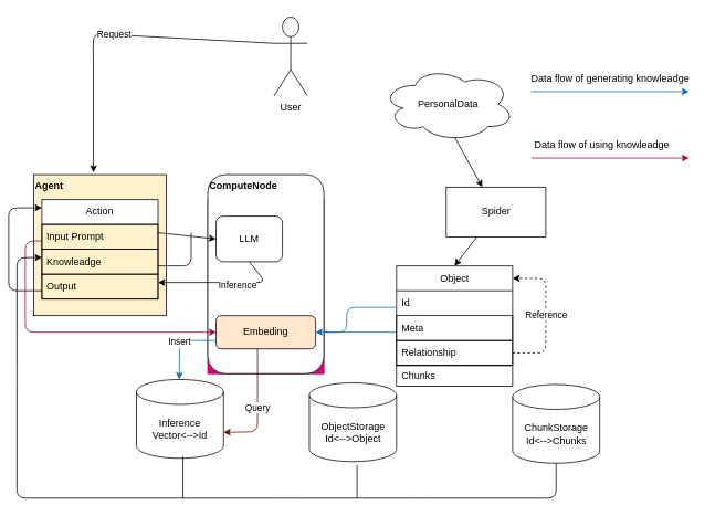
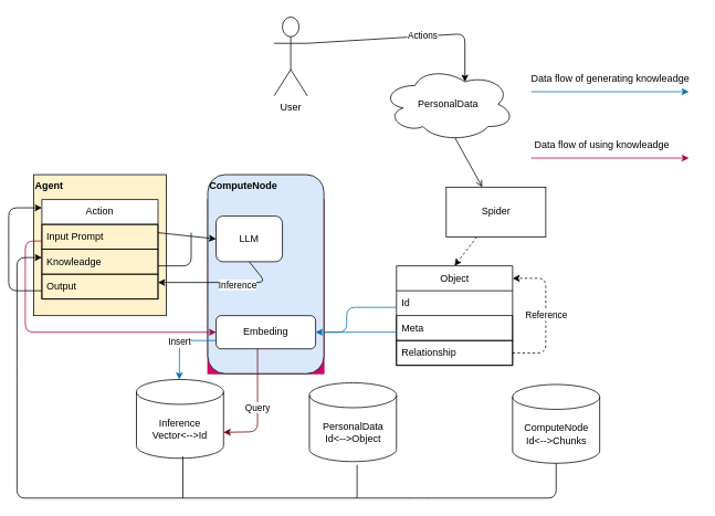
  <mxCell id="0" />
  <mxCell id="1" parent="0" />
  <mxCell id="2" value="Inference&lt;br&gt;Vector&amp;lt;--&amp;gt;Id" style="shape=cylinder3;whiteSpace=wrap;html=1;boundedLbl=1;backgroundOutline=1;size=15;" parent="1" vertex="1"><mxGeometry x="164" y="457" width="105" height="95" as="geometry" /></mxCell>
- <mxCell id="3" value="ObjectStorage&lt;br&gt;Id&amp;lt;--&amp;gt;Object" style="shape=cylinder3;whiteSpace=wrap;html=1;boundedLbl=1;backgroundOutline=1;size=15;" parent="1" vertex="1"><mxGeometry x="372.5" y="461" width="105" height="95" as="geometry" /></mxCell>
- <mxCell id="4" value="ChunkStorage&lt;br&gt;Id&amp;lt;--&amp;gt;Chunks" style="shape=cylinder3;whiteSpace=wrap;html=1;boundedLbl=1;backgroundOutline=1;size=15;" parent="1" vertex="1"><mxGeometry x="617.5" y="463" width="105" height="95" as="geometry" /></mxCell>
- <mxCell id="5" value="" style="edgeStyle=none;html=1;entryX=0.5;entryY=0;entryDx=0;entryDy=0;" parent="1" source="6" target="32" edge="1"><mxGeometry relative="1" as="geometry" /></mxCell>
+ <mxCell id="3" value="PersonalData&lt;br&gt;Id&amp;lt;--&amp;gt;Object" style="shape=cylinder3;whiteSpace=wrap;html=1;boundedLbl=1;backgroundOutline=1;size=15;" parent="1" vertex="1"><mxGeometry x="372.5" y="461" width="105" height="95" as="geometry" /></mxCell>
+ <mxCell id="4" value="ComputeNode&lt;br&gt;Id&amp;lt;--&amp;gt;Chunks" style="shape=cylinder3;whiteSpace=wrap;html=1;boundedLbl=1;backgroundOutline=1;size=15;" parent="1" vertex="1"><mxGeometry x="617.5" y="463" width="105" height="95" as="geometry" /></mxCell>
+ <mxCell id="5" value="" style="edgeStyle=none;html=1;entryX=0.5;entryY=0;entryDx=0;entryDy=0;dashed=1;" parent="1" source="6" target="32" edge="1"><mxGeometry relative="1" as="geometry" /></mxCell>
  <mxCell id="6" value="Spider" style="rounded=0;whiteSpace=wrap;html=1;" parent="1" vertex="1"><mxGeometry x="537.5" y="225" width="120" height="60" as="geometry" /></mxCell>
- <mxCell id="7" value="" style="edgeStyle=none;html=1;exitX=0.55;exitY=0.95;exitDx=0;exitDy=0;exitPerimeter=0;" parent="1" source="8" target="6" edge="1"><mxGeometry relative="1" as="geometry" /></mxCell>
+ <mxCell id="7" value="" style="edgeStyle=none;html=1;exitX=0.55;exitY=0.95;exitDx=0;exitDy=0;exitPerimeter=0;endArrow=open;" parent="1" source="8" target="6" edge="1"><mxGeometry relative="1" as="geometry" /></mxCell>
  <mxCell id="8" value="PersonalData" style="ellipse;shape=cloud;whiteSpace=wrap;html=1;" parent="1" vertex="1"><mxGeometry x="460" y="80" width="160" height="90" as="geometry" /></mxCell>
  <mxCell id="9" value="" style="group;fillColor=#d80073;fontColor=#ffffff;strokeColor=#A50040;" parent="1" vertex="1" connectable="0"><mxGeometry x="250" y="240" width="140" height="210" as="geometry" /></mxCell>
- <mxCell id="10" value="&lt;div style=&quot;&quot;&gt;&lt;span style=&quot;background-color: initial;&quot;&gt;ComputeNode&lt;/span&gt;&lt;/div&gt;" style="rounded=1;whiteSpace=wrap;html=1;strokeColor=default;align=left;verticalAlign=top;fontStyle=1" parent="9" vertex="1"><mxGeometry y="-30" width="140" height="240" as="geometry" /></mxCell>
- <mxCell id="11" value="Embeding" style="rounded=1;whiteSpace=wrap;html=1;strokeColor=default;fillColor=#ffe6cc;" parent="9" vertex="1"><mxGeometry x="10" y="140" width="120" height="40" as="geometry" /></mxCell>
+ <mxCell id="10" value="&lt;div style=&quot;&quot;&gt;&lt;span style=&quot;background-color: initial;&quot;&gt;ComputeNode&lt;/span&gt;&lt;/div&gt;" style="rounded=1;whiteSpace=wrap;html=1;strokeColor=default;align=left;verticalAlign=top;fontStyle=1;fillColor=#dae8fc;" parent="9" vertex="1"><mxGeometry y="-30" width="140" height="240" as="geometry" /></mxCell>
+ <mxCell id="11" value="Embeding" style="rounded=1;whiteSpace=wrap;html=1;strokeColor=default;" parent="9" vertex="1"><mxGeometry x="10" y="140" width="120" height="40" as="geometry" /></mxCell>
  <mxCell id="12" value="LLM" style="rounded=1;whiteSpace=wrap;html=1;strokeColor=default;" parent="9" vertex="1"><mxGeometry x="10" y="20" width="80" height="55" as="geometry" /></mxCell>
  <mxCell id="13" value="Query" style="endArrow=classic;html=1;entryX=1;entryY=0;entryDx=0;entryDy=63.75;entryPerimeter=0;fillColor=#a20025;strokeColor=#6F0000;" parent="9" target="2" edge="1"><mxGeometry width="50" height="50" relative="1" as="geometry"><mxPoint x="60" y="180" as="sourcePoint" /><mxPoint x="110" y="130" as="targetPoint" /><Array as="points"><mxPoint x="60" y="280" /></Array></mxGeometry></mxCell>
  <mxCell id="14" value="Insert" style="edgeStyle=none;html=1;exitX=0;exitY=0.75;exitDx=0;exitDy=0;fillColor=#1ba1e2;strokeColor=#006EAF;" parent="1" source="11" edge="1"><mxGeometry relative="1" as="geometry"><mxPoint x="263" y="340" as="sourcePoint" /><mxPoint x="215.644" y="457" as="targetPoint" /><Array as="points"><mxPoint x="216" y="410" /></Array></mxGeometry></mxCell>
  <mxCell id="15" value="User" style="shape=umlActor;verticalLabelPosition=bottom;verticalAlign=top;html=1;outlineConnect=0;strokeColor=default;" parent="1" vertex="1"><mxGeometry x="330" y="20" width="40" height="95" as="geometry" /></mxCell>
  <mxCell id="16" value="" style="group;fillColor=none;" parent="1" vertex="1" connectable="0"><mxGeometry x="40" y="210" width="160" height="170" as="geometry" /></mxCell>
  <mxCell id="17" value="Agent" style="rounded=0;whiteSpace=wrap;html=1;fontStyle=1;align=left;verticalAlign=top;fillColor=#fff2cc;" parent="16" vertex="1"><mxGeometry width="160" height="170" as="geometry" /></mxCell>
  <mxCell id="18" value="Action" style="swimlane;fontStyle=0;childLayout=stackLayout;horizontal=1;startSize=30;horizontalStack=0;resizeParent=1;resizeParentMax=0;resizeLast=0;collapsible=1;marginBottom=0;whiteSpace=wrap;html=1;strokeColor=default;" parent="16" vertex="1"><mxGeometry x="10" y="30" width="140" height="120" as="geometry" /></mxCell>
  <mxCell id="19" value="" style="endArrow=classic;html=1;entryX=0;entryY=0.5;entryDx=0;entryDy=0;fillColor=#d80073;strokeColor=#A50040;" parent="18" target="11" edge="1"><mxGeometry width="50" height="50" relative="1" as="geometry"><mxPoint y="50" as="sourcePoint" /><mxPoint x="50" as="targetPoint" /><Array as="points"><mxPoint x="-20" y="50" /><mxPoint x="-20" y="160" /></Array></mxGeometry></mxCell>
  <mxCell id="20" value="Input Prompt" style="text;strokeColor=default;fillColor=none;align=left;verticalAlign=middle;spacingLeft=4;spacingRight=4;overflow=hidden;points=[[0,0.5],[1,0.5]];portConstraint=eastwest;rotatable=0;whiteSpace=wrap;html=1;" parent="18" vertex="1"><mxGeometry y="30" width="140" height="30" as="geometry" /></mxCell>
  <mxCell id="21" value="" style="endArrow=classic;html=1;" parent="18" edge="1"><mxGeometry width="50" height="50" relative="1" as="geometry"><mxPoint y="110" as="sourcePoint" /><mxPoint y="10" as="targetPoint" /><Array as="points"><mxPoint x="-40" y="110" /><mxPoint x="-40" y="60" /><mxPoint x="-40" y="10" /></Array></mxGeometry></mxCell>
  <mxCell id="22" value="Knowleadge" style="text;strokeColor=default;fillColor=none;align=left;verticalAlign=middle;spacingLeft=4;spacingRight=4;overflow=hidden;points=[[0,0.5],[1,0.5]];portConstraint=eastwest;rotatable=0;whiteSpace=wrap;html=1;" parent="18" vertex="1"><mxGeometry y="60" width="140" height="30" as="geometry" /></mxCell>
  <mxCell id="23" value="" style="endArrow=classic;html=1;exitX=0.5;exitY=1;exitDx=0;exitDy=0;" parent="18" source="12" edge="1"><mxGeometry width="50" height="50" relative="1" as="geometry"><mxPoint x="90" y="150" as="sourcePoint" /><mxPoint x="140" y="100" as="targetPoint" /><Array as="points"><mxPoint x="270" y="100" /></Array></mxGeometry></mxCell>
  <mxCell id="24" value="Inference" style="edgeLabel;html=1;align=center;verticalAlign=middle;resizable=0;points=[];" parent="23" vertex="1" connectable="0"><mxGeometry x="-0.176" y="2" relative="1" as="geometry"><mxPoint as="offset" /></mxGeometry></mxCell>
  <mxCell id="25" value="Output" style="text;strokeColor=default;fillColor=none;align=left;verticalAlign=middle;spacingLeft=4;spacingRight=4;overflow=hidden;points=[[0,0.5],[1,0.5]];portConstraint=eastwest;rotatable=0;whiteSpace=wrap;html=1;" parent="18" vertex="1"><mxGeometry y="90" width="140" height="30" as="geometry" /></mxCell>
  <mxCell id="26" value="" style="endArrow=classic;html=1;entryX=0;entryY=0.5;entryDx=0;entryDy=0;" parent="16" target="12" edge="1"><mxGeometry width="50" height="50" relative="1" as="geometry"><mxPoint x="150" y="70" as="sourcePoint" /><mxPoint x="200" y="20" as="targetPoint" /></mxGeometry></mxCell>
  <mxCell id="27" value="" style="endArrow=none;html=1;" parent="16" edge="1"><mxGeometry width="50" height="50" relative="1" as="geometry"><mxPoint x="150" y="110" as="sourcePoint" /><mxPoint x="190" y="70" as="targetPoint" /><Array as="points"><mxPoint x="190" y="110" /></Array></mxGeometry></mxCell>
- <mxCell id="30" value="Request" style="endArrow=classic;html=1;entryX=0.451;entryY=-0.016;entryDx=0;entryDy=0;entryPerimeter=0;exitX=0;exitY=0.333;exitDx=0;exitDy=0;exitPerimeter=0;" parent="1" source="15" target="17" edge="1"><mxGeometry width="50" height="50" relative="1" as="geometry"><mxPoint x="290" y="80" as="sourcePoint" /><mxPoint x="120" y="80" as="targetPoint" /><Array as="points"><mxPoint x="112" y="40" /></Array></mxGeometry></mxCell>
+ <mxCell id="28" value="" style="endArrow=classic;html=1;entryX=0.625;entryY=0.2;entryDx=0;entryDy=0;entryPerimeter=0;exitX=1;exitY=0.333;exitDx=0;exitDy=0;exitPerimeter=0;" parent="1" source="15" target="8" edge="1"><mxGeometry width="50" height="50" relative="1" as="geometry"><mxPoint x="390" y="70" as="sourcePoint" /><mxPoint x="440" y="20" as="targetPoint" /><Array as="points"><mxPoint x="560" y="40" /></Array></mxGeometry></mxCell>
+ <mxCell id="29" value="Actions" style="edgeLabel;html=1;align=center;verticalAlign=middle;resizable=0;points=[];" parent="28" vertex="1" connectable="0"><mxGeometry x="0.121" y="1" relative="1" as="geometry"><mxPoint as="offset" /></mxGeometry></mxCell>
  <mxCell id="31" value="" style="group" parent="1" vertex="1" connectable="0"><mxGeometry x="477.5" y="320" width="140" height="145" as="geometry" /></mxCell>
  <mxCell id="32" value="Object" style="swimlane;fontStyle=0;childLayout=stackLayout;horizontal=1;startSize=30;horizontalStack=0;resizeParent=1;resizeParentMax=0;resizeLast=0;collapsible=1;marginBottom=0;whiteSpace=wrap;html=1;" parent="31" vertex="1"><mxGeometry width="140" height="120" as="geometry" /></mxCell>
  <mxCell id="33" value="" style="endArrow=classic;html=1;entryX=1;entryY=0.5;entryDx=0;entryDy=0;fillColor=#1ba1e2;strokeColor=#006EAF;" parent="32" target="11" edge="1"><mxGeometry width="50" height="50" relative="1" as="geometry"><mxPoint y="50" as="sourcePoint" /><mxPoint x="50" as="targetPoint" /><Array as="points"><mxPoint x="-60" y="50" /><mxPoint x="-60" y="80" /></Array></mxGeometry></mxCell>
  <mxCell id="34" value="Id" style="text;strokeColor=none;fillColor=none;align=left;verticalAlign=middle;spacingLeft=4;spacingRight=4;overflow=hidden;points=[[0,0.5],[1,0.5]];portConstraint=eastwest;rotatable=0;whiteSpace=wrap;html=1;" parent="32" vertex="1"><mxGeometry y="30" width="140" height="30" as="geometry" /></mxCell>
  <mxCell id="35" value="Meta" style="text;strokeColor=default;fillColor=none;align=left;verticalAlign=middle;spacingLeft=4;spacingRight=4;overflow=hidden;points=[[0,0.5],[1,0.5]];portConstraint=eastwest;rotatable=0;whiteSpace=wrap;html=1;" parent="32" vertex="1"><mxGeometry y="60" width="140" height="30" as="geometry" /></mxCell>
  <mxCell id="36" value="Relationship" style="text;strokeColor=default;fillColor=none;align=left;verticalAlign=middle;spacingLeft=4;spacingRight=4;overflow=hidden;points=[[0,0.5],[1,0.5]];portConstraint=eastwest;rotatable=0;whiteSpace=wrap;html=1;" parent="32" vertex="1"><mxGeometry y="90" width="140" height="30" as="geometry" /></mxCell>
  <mxCell id="37" value="Reference" style="endArrow=classic;html=1;exitX=1;exitY=0.5;exitDx=0;exitDy=0;entryX=1;entryY=0.125;entryDx=0;entryDy=0;entryPerimeter=0;dashed=1;" parent="32" source="36" target="32" edge="1"><mxGeometry width="50" height="50" relative="1" as="geometry"><mxPoint x="-240" y="175" as="sourcePoint" /><mxPoint x="-150" y="135" as="targetPoint" /><Array as="points"><mxPoint x="180" y="105" /><mxPoint x="180" y="75" /><mxPoint x="180" y="15" /></Array></mxGeometry></mxCell>
- <mxCell id="38" value="Chunks" style="text;strokeColor=default;fillColor=none;align=left;verticalAlign=middle;spacingLeft=4;spacingRight=4;overflow=hidden;points=[[0,0.5],[1,0.5]];portConstraint=eastwest;rotatable=0;whiteSpace=wrap;html=1;" parent="31" vertex="1"><mxGeometry y="120" width="140" height="25" as="geometry" /></mxCell>
  <mxCell id="39" value="" style="endArrow=none;html=1;entryX=0;entryY=0.667;entryDx=0;entryDy=0;entryPerimeter=0;fillColor=#1ba1e2;strokeColor=#006EAF;" parent="1" target="35" edge="1"><mxGeometry width="50" height="50" relative="1" as="geometry"><mxPoint x="390" y="400" as="sourcePoint" /><mxPoint x="480" y="390" as="targetPoint" /></mxGeometry></mxCell>
  <mxCell id="40" value="" style="endArrow=classic;html=1;exitX=0.5;exitY=1;exitDx=0;exitDy=0;exitPerimeter=0;" parent="1" source="4" edge="1"><mxGeometry width="50" height="50" relative="1" as="geometry"><mxPoint x="0" y="360" as="sourcePoint" /><mxPoint x="50" y="310" as="targetPoint" /><Array as="points"><mxPoint x="670" y="600" /><mxPoint x="510" y="600" /><mxPoint x="350" y="600" /><mxPoint x="20" y="600" /><mxPoint x="20" y="450" /><mxPoint x="20" y="310" /></Array></mxGeometry></mxCell>
  <mxCell id="41" value="" style="endArrow=none;html=1;" parent="1" edge="1"><mxGeometry width="50" height="50" relative="1" as="geometry"><mxPoint x="430" y="600" as="sourcePoint" /><mxPoint x="430" y="560" as="targetPoint" /></mxGeometry></mxCell>
  <mxCell id="42" value="" style="endArrow=none;html=1;" parent="1" edge="1"><mxGeometry width="50" height="50" relative="1" as="geometry"><mxPoint x="220" y="600" as="sourcePoint" /><mxPoint x="220" y="550" as="targetPoint" /></mxGeometry></mxCell>
  <mxCell id="43" value="" style="endArrow=classic;html=1;fillColor=#1ba1e2;strokeColor=#006EAF;" parent="1" edge="1"><mxGeometry width="50" height="50" relative="1" as="geometry"><mxPoint x="640" y="110" as="sourcePoint" /><mxPoint x="830" y="110" as="targetPoint" /></mxGeometry></mxCell>
  <mxCell id="44" value="" style="endArrow=classic;html=1;fillColor=#d80073;strokeColor=#A50040;" parent="1" edge="1"><mxGeometry width="50" height="50" relative="1" as="geometry"><mxPoint x="640" y="190" as="sourcePoint" /><mxPoint x="830" y="190" as="targetPoint" /></mxGeometry></mxCell>
  <mxCell id="45" value="Data flow of using knowleadge" style="text;html=1;align=center;verticalAlign=middle;resizable=0;points=[];autosize=1;strokeColor=none;fillColor=none;" parent="1" vertex="1"><mxGeometry x="630" y="160" width="190" height="30" as="geometry" /></mxCell>
  <mxCell id="46" value="Data flow of generating knowleadge" style="text;html=1;align=center;verticalAlign=middle;resizable=0;points=[];autosize=1;strokeColor=none;fillColor=none;" parent="1" vertex="1"><mxGeometry x="630" y="80" width="210" height="30" as="geometry" /></mxCell>
